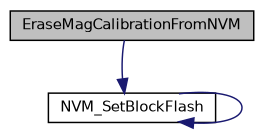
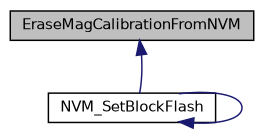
  digraph {
    rankdir=TB
    node [color=black fontname=Helvetica fontsize=10 shape=record style=filled]
    edge [color=midnightblue fontname=Helvetica fontsize=10 labelfontname=Helvetica labelfontsize=10 style=solid]
    n1 [fillcolor=grey75 fontcolor=black height=0.2 label=EraseMagCalibrationFromNVM width=0.4]
    n2 [fillcolor=white height=0.2 label=NVM_SetBlockFlash width=0.4]
-   n1 -> n2
+   n2 -> n1
    n2 -> n2
  }
